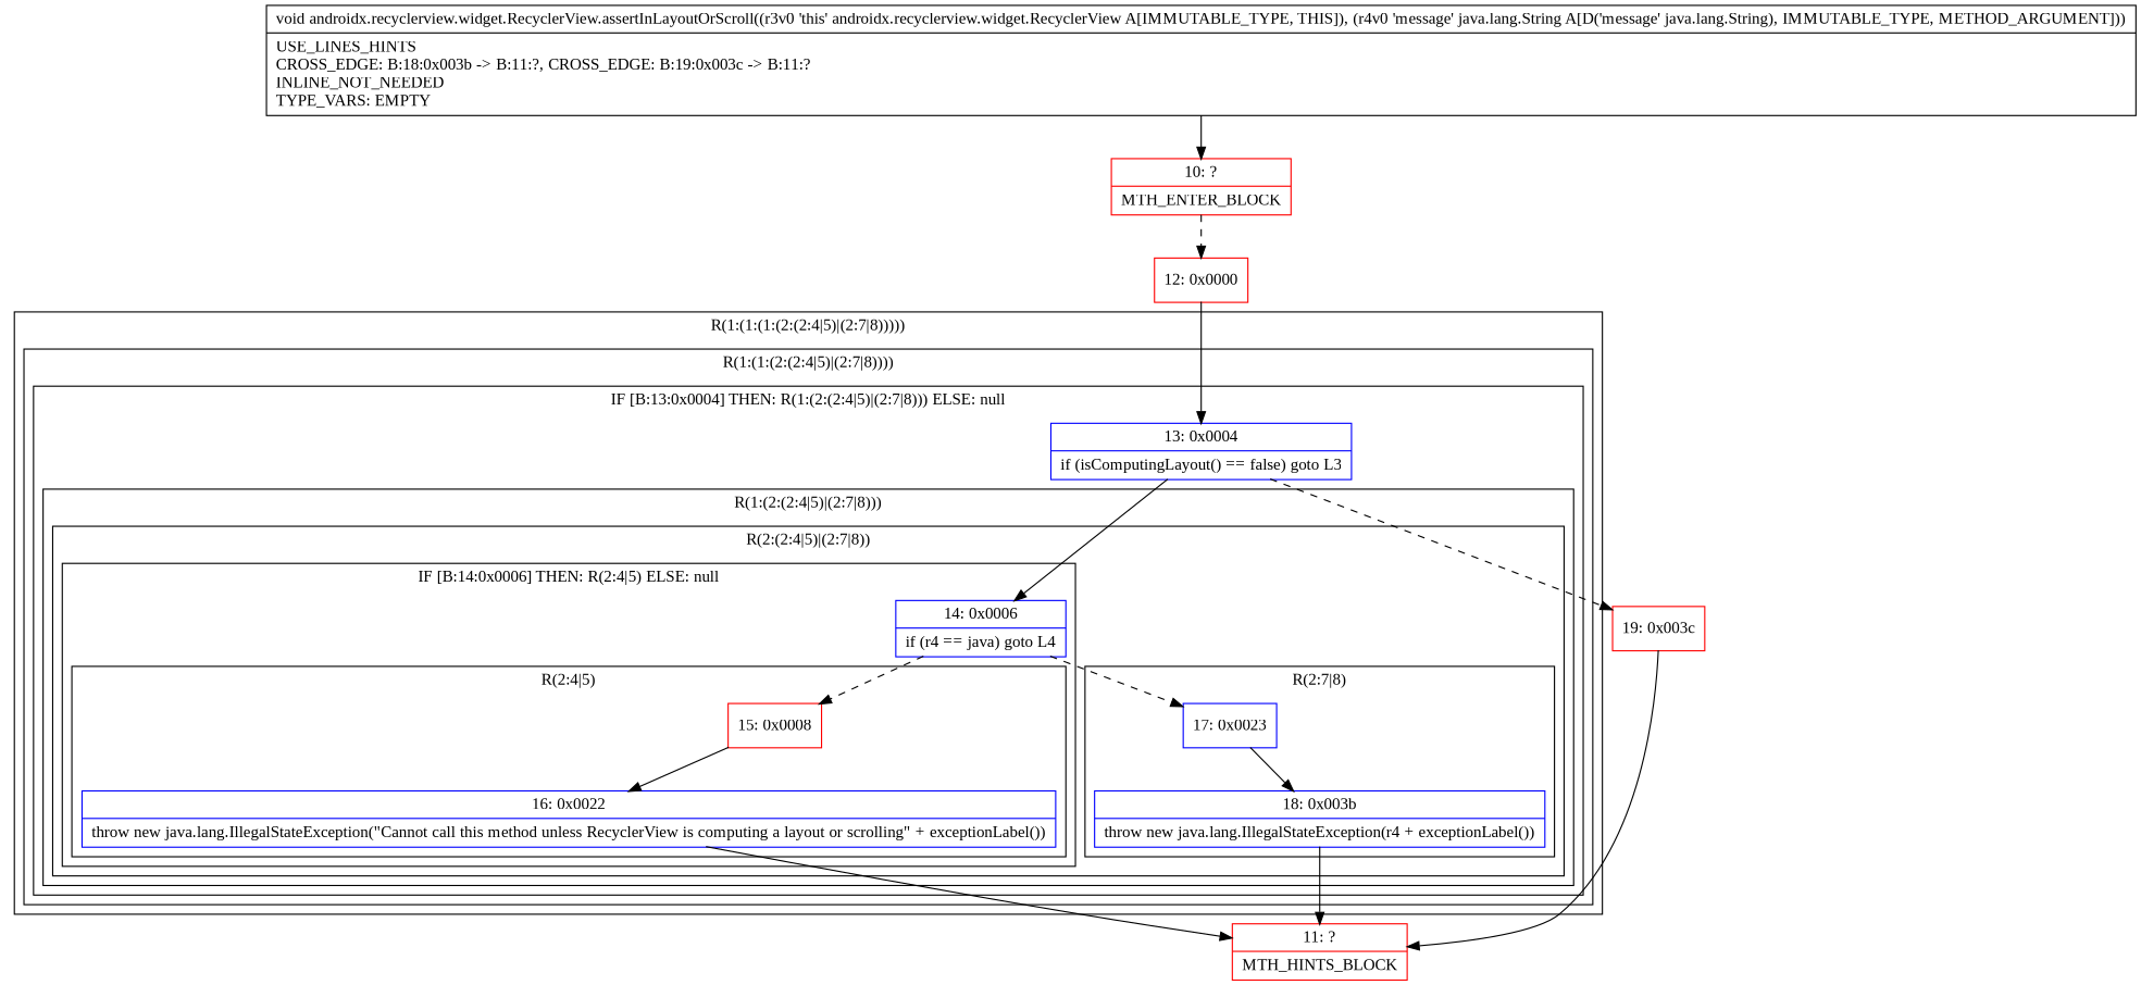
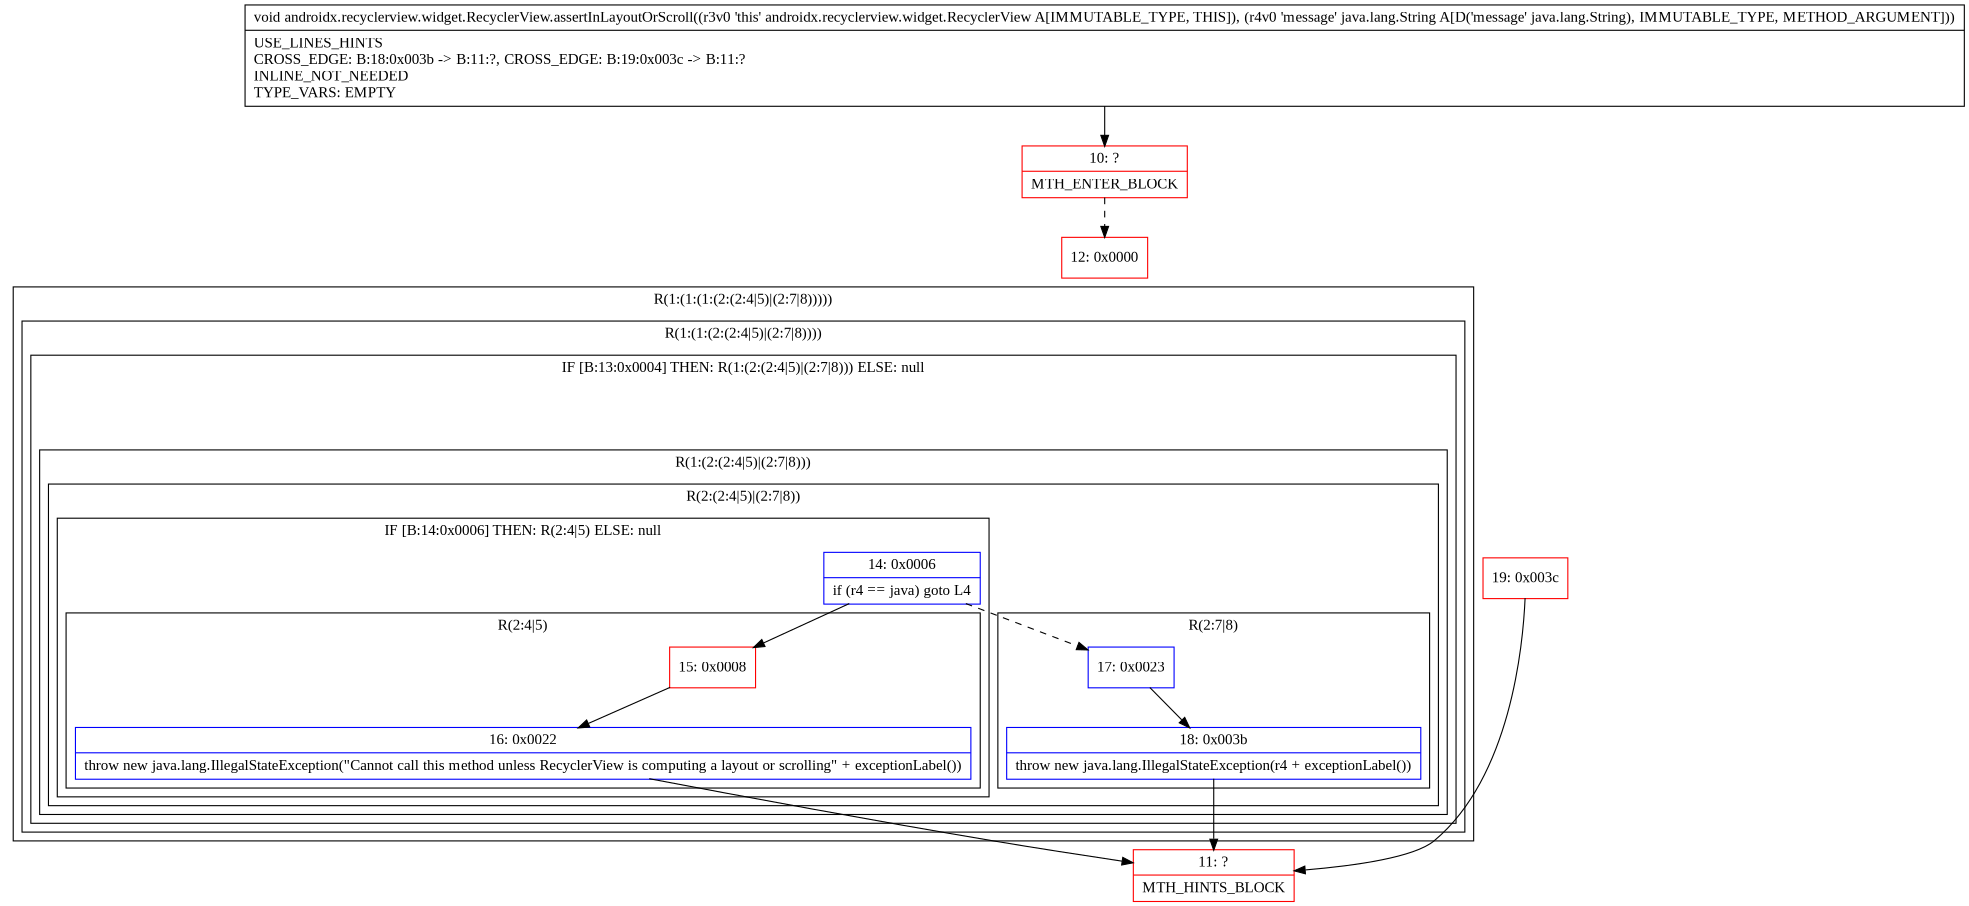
  digraph {
    fontname="Liberation Serif"
    node [color=red fontname="Liberation Serif" shape=record]
    edge [fontname="Liberation Serif"]
    n1 [label="{15\:\ 0x0008}"]
    n2 [color=blue label="{16\:\ 0x0022|throw new java.lang.IllegalStateException(\"Cannot call this method unless RecyclerView is computing a layout or scrolling\" + exceptionLabel())\l}"]
    n3 [color=blue label="{14\:\ 0x0006|if (r4 == java) goto L4\l}"]
    n4 [color=blue label="{17\:\ 0x0023}"]
    n5 [color=blue label="{18\:\ 0x003b|throw new java.lang.IllegalStateException(r4 + exceptionLabel())\l}"]
-   n6 [color=blue label="{13\:\ 0x0004|if (isComputingLayout() == false) goto L3\l}"]
    n7 [label="{11\:\ ?|MTH_HINTS_BLOCK\l}"]
    n8 [label="{19\:\ 0x003c}"]
    n9 [label="{10\:\ ?|MTH_ENTER_BLOCK\l}"]
    n10 [label="{12\:\ 0x0000}"]
    n11 [label="{void androidx.recyclerview.widget.RecyclerView.assertInLayoutOrScroll((r3v0 'this' androidx.recyclerview.widget.RecyclerView A[IMMUTABLE_TYPE, THIS]), (r4v0 'message' java.lang.String A[D('message' java.lang.String), IMMUTABLE_TYPE, METHOD_ARGUMENT]))  | USE_LINES_HINTS\lCROSS_EDGE: B:18:0x003b \-\> B:11:?, CROSS_EDGE: B:19:0x003c \-\> B:11:?\lINLINE_NOT_NEEDED\lTYPE_VARS: EMPTY\l}" color=""]
    subgraph cluster_1 {
      label="R(1:(1:(1:(2:(2:4|5)|(2:7|8)))))"
      subgraph cluster_2 {
        label="R(1:(1:(2:(2:4|5)|(2:7|8))))"
        subgraph cluster_3 {
          label="IF [B:13:0x0004] THEN: R(1:(2:(2:4|5)|(2:7|8))) ELSE: null"
-         n6
          subgraph cluster_4 {
            label="R(1:(2:(2:4|5)|(2:7|8)))"
            subgraph cluster_5 {
              label="R(2:(2:4|5)|(2:7|8))"
              subgraph cluster_6 {
                label="IF [B:14:0x0006] THEN: R(2:4|5) ELSE: null"
                n3
                subgraph cluster_7 {
                  label="R(2:4|5)"
                  n1
                  n2
                }
              }
              subgraph cluster_8 {
                label="R(2:7|8)"
                n4
                n5
              }
            }
          }
        }
      }
    }
    n1 -> n2
    n2 -> n7
-   n3 -> n1 [style=dashed]
+   n3 -> n1
    n3 -> n4 [style=dashed]
    n4 -> n5
    n5 -> n7
-   n6 -> n3
-   n6 -> n8 [style=dashed]
    n8 -> n7
    n9 -> n10 [style=dashed]
-   n10 -> n6
    n11 -> n9
  }
